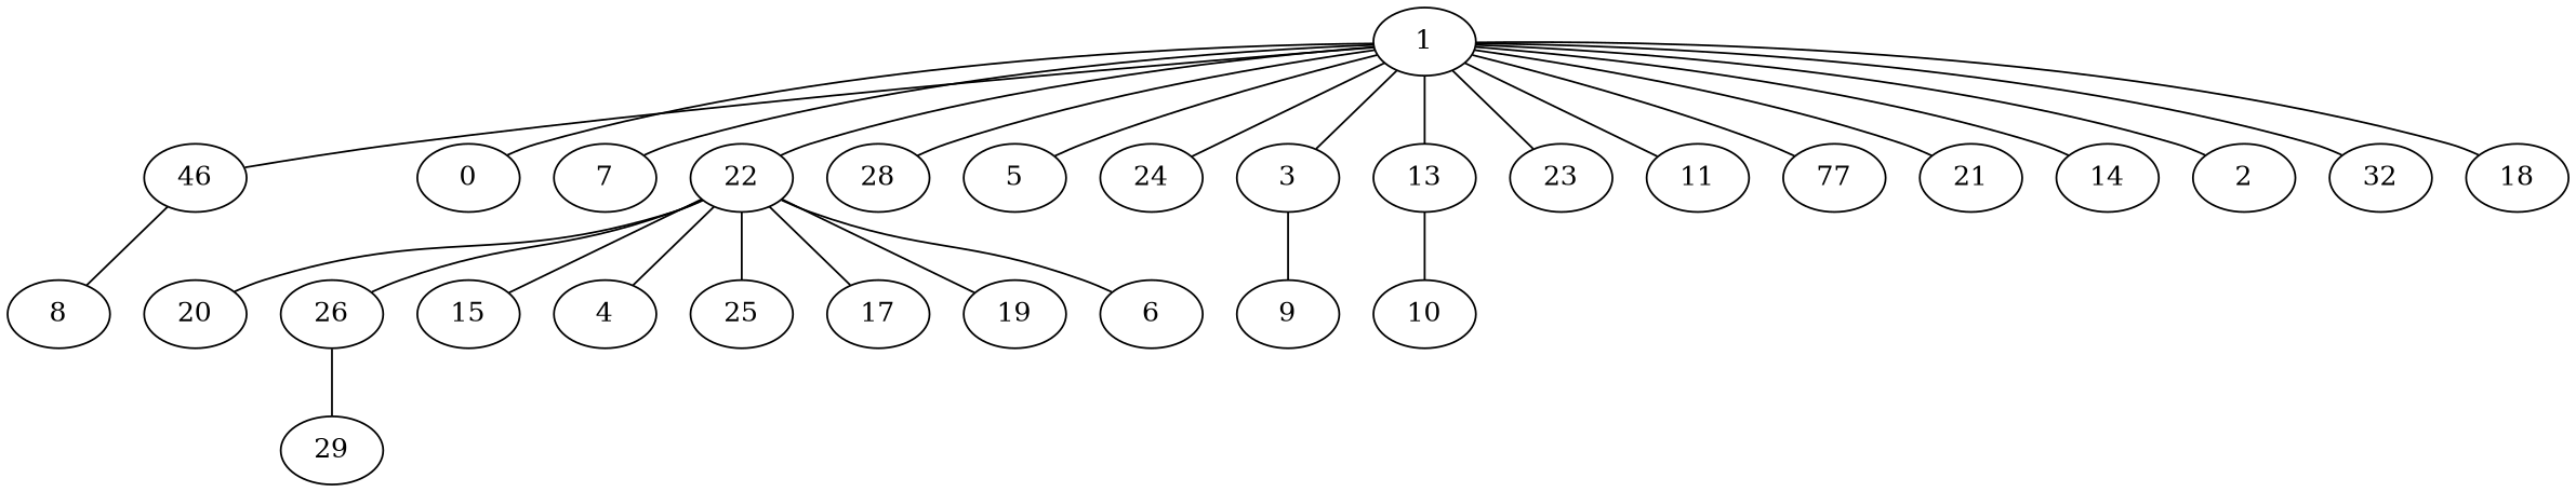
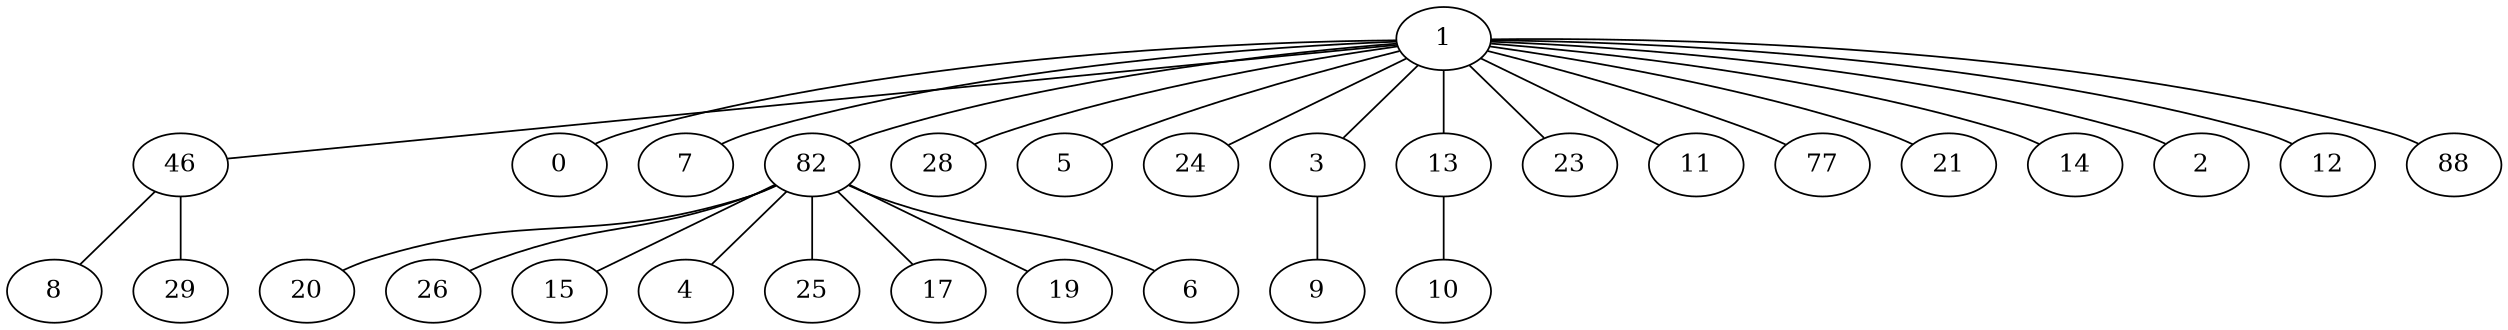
  graph {
    fontname="DejaVu Serif"
    node [fontname="DejaVu Serif"]
    edge [fontname="DejaVu Serif"]
    n1 [label=46]
    1
    0
    7
-   22
+   22 [label=82]
    28
    5
    24
    3
    13
    23
    11
    n13 [label=77]
    21
    14
    2
-   12 [label=32]
-   18
+   12
+   18 [label=88]
    8
    29
    20
    26
    15
    4
    25
    17
    19
    6
    9
    10
    n1 -- 8
-   26 -- 29
+   n1 -- 29
    1 -- n1
    1 -- 0
    1 -- 7
    1 -- 22
    1 -- 28
    1 -- 5
    1 -- 24
    1 -- 3
    1 -- 13
    1 -- 23
    1 -- 11
    1 -- n13
    1 -- 21
    1 -- 14
    1 -- 2
    1 -- 12
    1 -- 18
    22 -- 20
    22 -- 26
    22 -- 15
    22 -- 4
    22 -- 25
    22 -- 17
    22 -- 19
    22 -- 6
    3 -- 9
    13 -- 10
  }
